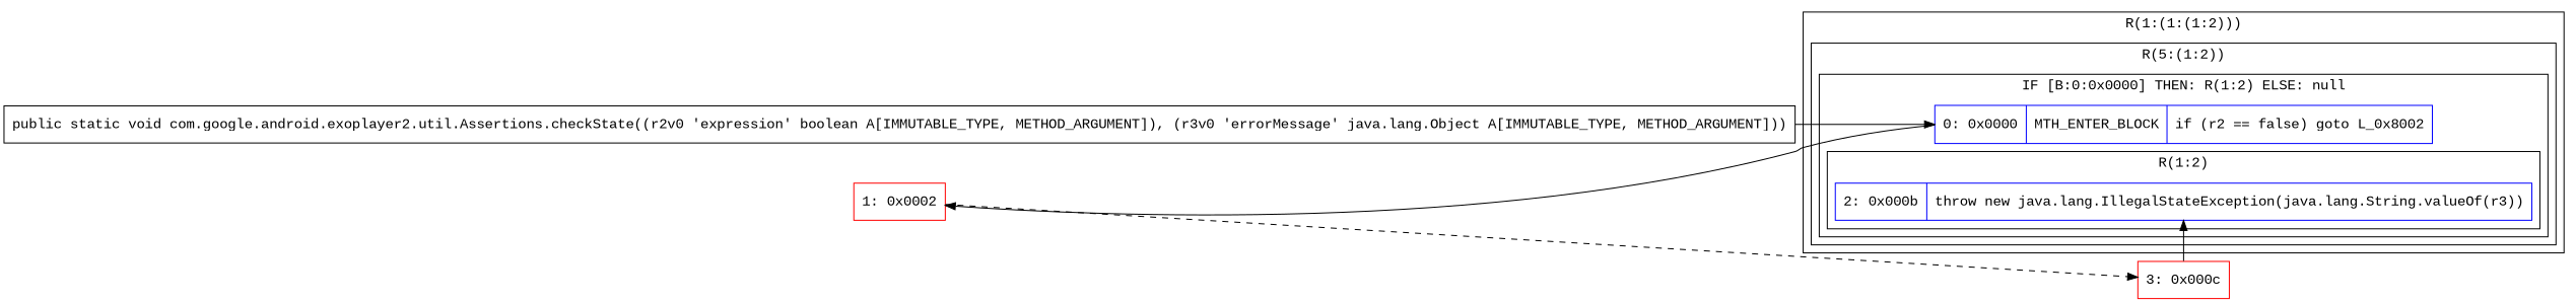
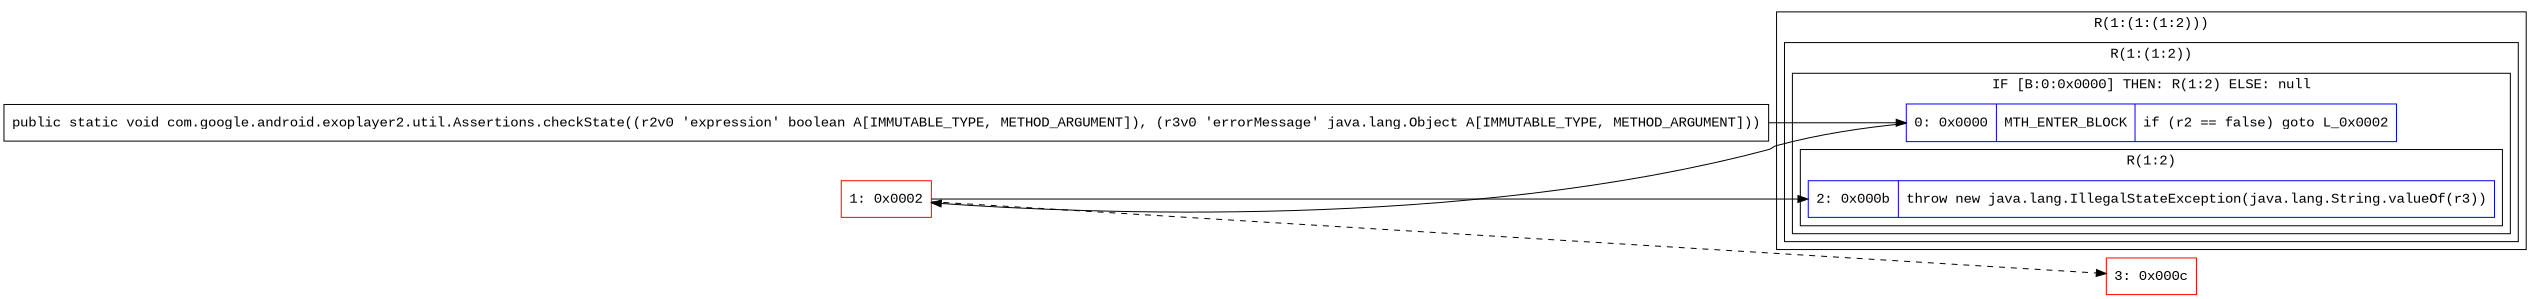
  digraph {
    fontname="Liberation Mono"
    rankdir=LR
    node [color=blue fontname="Liberation Mono" shape=record]
    edge [fontname="Liberation Mono"]
    n1 [label="{2\:\ 0x000b|throw new java.lang.IllegalStateException(java.lang.String.valueOf(r3))\l}"]
-   n2 [label="{0\:\ 0x0000|MTH_ENTER_BLOCK\l|if (r2 == false) goto L_0x8002\l}"]
+   n2 [label="{0\:\ 0x0000|MTH_ENTER_BLOCK\l|if (r2 == false) goto L_0x0002\l}"]
    n3 [color=red label="{1\:\ 0x0002}"]
    n4 [color=red label="{3\:\ 0x000c}"]
    n5 [label="{public static void com.google.android.exoplayer2.util.Assertions.checkState((r2v0 'expression' boolean A[IMMUTABLE_TYPE, METHOD_ARGUMENT]), (r3v0 'errorMessage' java.lang.Object A[IMMUTABLE_TYPE, METHOD_ARGUMENT])) }" color=""]
    subgraph cluster_1 {
      label="R(1:(1:(1:2)))"
      subgraph cluster_2 {
-       label="R(5:(1:2))"
+       label="R(1:(1:2))"
        subgraph cluster_3 {
          label="IF [B:0:0x0000] THEN: R(1:2) ELSE: null"
          n2
          subgraph cluster_4 {
            label="R(1:2)"
            n1
          }
        }
      }
    }
    n2 -> n3
-   n4 -> n1
+   n3 -> n1
    n3 -> n4 [style=dashed]
    n5 -> n2
  }
